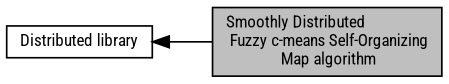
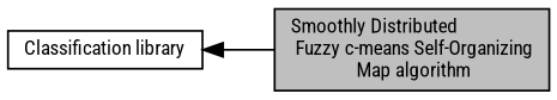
  digraph {
    rankdir=LR
    fontname="Roboto Condensed"
    node [color=black fontname="Roboto Condensed" fontsize=10 shape=record style=filled]
    n1 [fillcolor=grey75 fontcolor=black height=0.2 label="Smoothly Distributed\l Fuzzy c-means Self-Organizing\l Map algorithm" width=0.4]
-   n2 [fillcolor=white height=0.2 label="Distributed library" width=0.4]
+   n2 [fillcolor=white height=0.2 label="Classification library" width=0.4]
    n2 -> n1 [dir=back fontname="Roboto Condensed" fontsize=10 labelfontname=Helvetica labelfontsize=10 shape=plaintext style=solid]
  }
